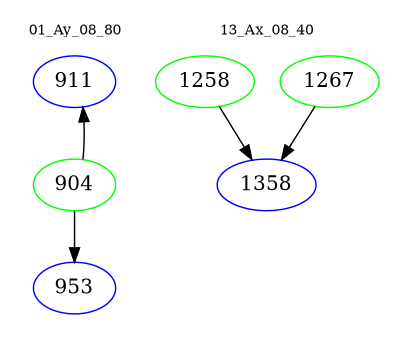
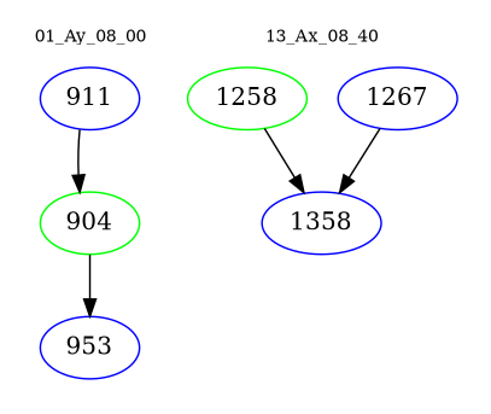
  digraph {
    node [color=blue]
    edge [color=black]
    n1 [label=911]
    n2 [color=green label=904]
    n3 [label=953]
-   n4 [color=green label=1267]
+   n4 [label=1267]
    n5 [color=green label=1258]
    n6 [label=1358]
    subgraph cluster_1 {
      color=white
      fontsize=10
-     label="01_Ay_08_80"
+     label="01_Ay_08_00"
      n1
      n2
      n3
    }
    subgraph cluster_2 {
      color=white
      fontsize=10
      label="13_Ax_08_40"
      n4
      n5
      n6
    }
-   n2 -> n1
+   n1 -> n2
    n2 -> n3
    n4 -> n6
    n5 -> n6
  }
